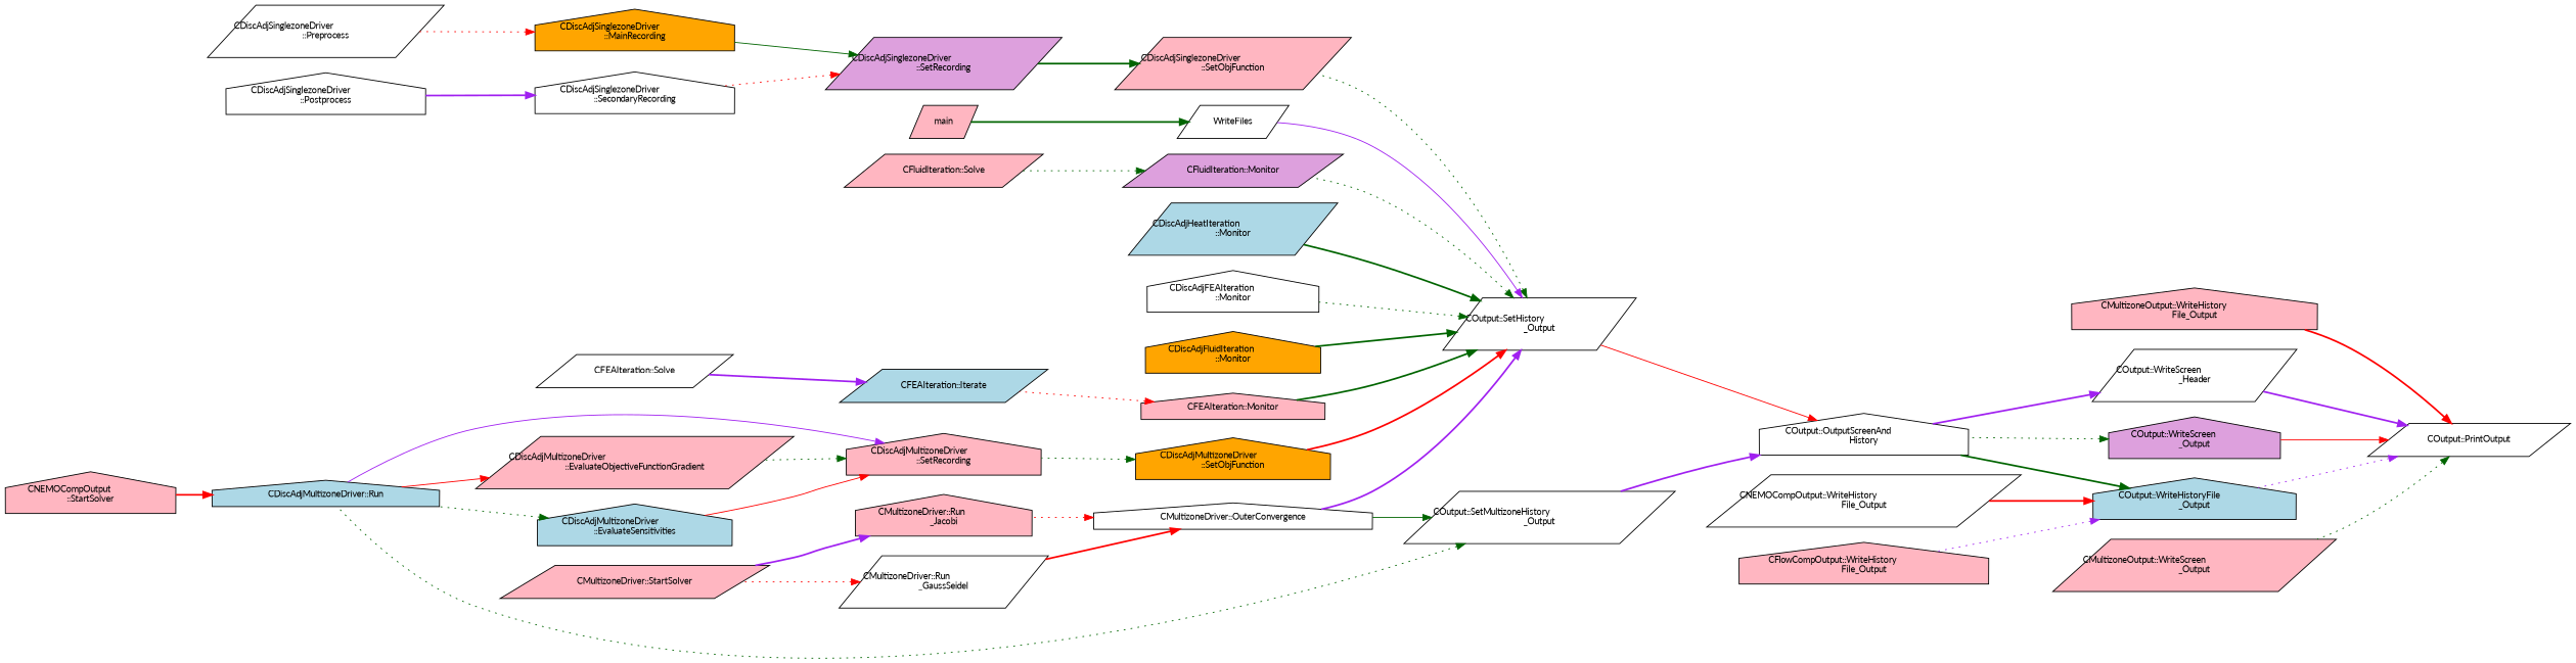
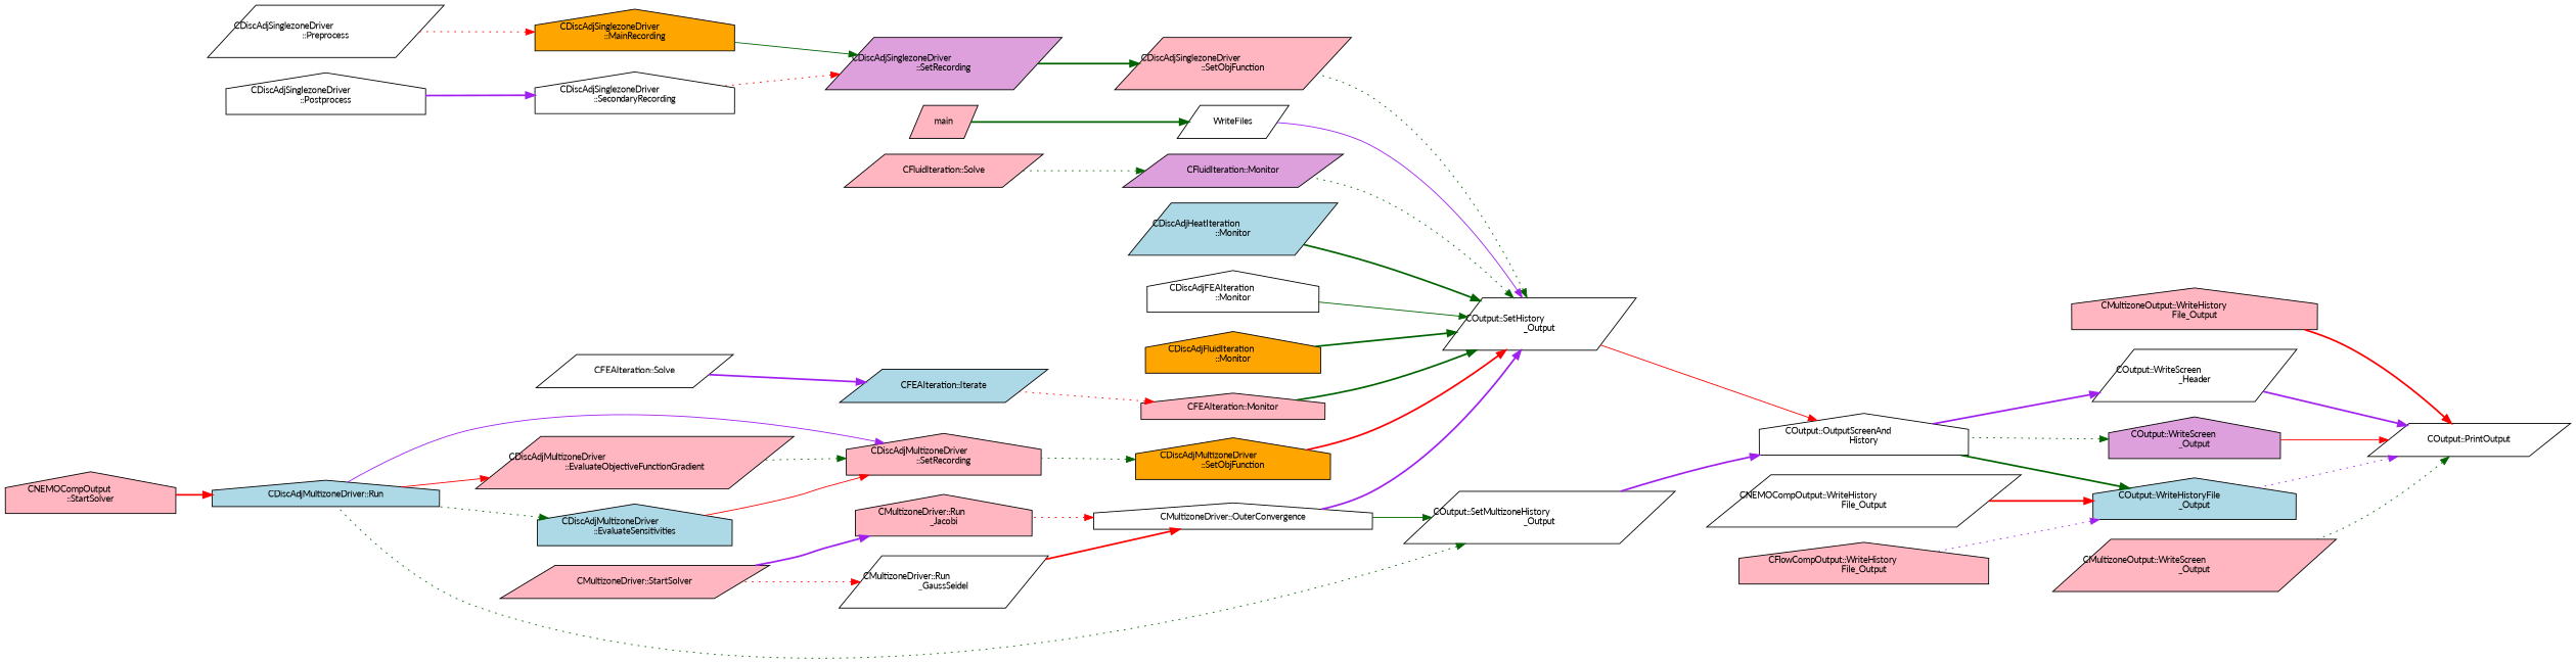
  digraph {
    fontname=Lato
    rankdir=RL
    node [color=black fillcolor=white fontname=Lato fontsize=10 shape=parallelogram style=filled]
    edge [color=darkgreen dir=back fontname=Lato fontsize=10 labelfontname=Helvetica labelfontsize=10 style=bold]
    n1 [fontcolor=black height=0.2 label="COutput::PrintOutput" width=0.4]
    n2 [fillcolor=lightpink height=0.2 label="CMultizoneOutput::WriteHistory\lFile_Output" shape=house width=0.4]
    n3 [fillcolor=lightblue height=0.2 label="COutput::WriteHistoryFile\l_Output" shape=house width=0.4]
    n4 [height=0.2 label="COutput::WriteScreen\l_Header" width=0.4]
    n5 [fillcolor=lightpink height=0.2 label="CMultizoneOutput::WriteScreen\l_Output" width=0.4]
    n6 [fillcolor=plum height=0.2 label="COutput::WriteScreen\l_Output" shape=house width=0.4]
    n7 [height=0.2 label="COutput::OutputScreenAnd\lHistory" shape=house width=0.4]
    n8 [fillcolor=lightpink height=0.2 label="CFlowCompOutput::WriteHistory\lFile_Output" shape=house width=0.4]
    n9 [height=0.2 label="CNEMOCompOutput::WriteHistory\lFile_Output" width=0.4]
    n10 [height=0.2 label="COutput::SetHistory\l_Output" width=0.4]
    n11 [height=0.2 label="COutput::SetMultizoneHistory\l_Output" width=0.4]
    n12 [fillcolor=plum height=0.2 label="CFluidIteration::Monitor" width=0.4]
    n13 [fillcolor=lightblue height=0.2 label="CDiscAdjHeatIteration\l::Monitor" width=0.4]
    n14 [height=0.2 label="CDiscAdjFEAIteration\l::Monitor" shape=house width=0.4]
    n15 [fillcolor=orange height=0.2 label="CDiscAdjFluidIteration\l::Monitor" shape=house width=0.4]
    n16 [fillcolor=lightpink height=0.2 label="CFEAIteration::Monitor" shape=house width=0.4]
    n17 [height=0.2 label="CMultizoneDriver::OuterConvergence" shape=house width=0.4]
    n18 [fillcolor=lightpink height=0.2 label="CDiscAdjSinglezoneDriver\l::SetObjFunction" width=0.4]
    n19 [fillcolor=orange height=0.2 label="CDiscAdjMultizoneDriver\l::SetObjFunction" shape=house width=0.4]
    n20 [height=0.2 label=WriteFiles width=0.4]
    n21 [fillcolor=lightblue height=0.2 label="CDiscAdjMultizoneDriver::Run" shape=house width=0.4]
    n22 [fillcolor=lightpink height=0.2 label="CFluidIteration::Solve" width=0.4]
    n23 [fillcolor=lightblue height=0.2 label="CFEAIteration::Iterate" width=0.4]
    n24 [height=0.2 label="CMultizoneDriver::Run\l_GaussSeidel" width=0.4]
    n25 [fillcolor=lightpink height=0.2 label="CMultizoneDriver::Run\l_Jacobi" shape=house width=0.4]
    n26 [fillcolor=plum height=0.2 label="CDiscAdjSinglezoneDriver\l::SetRecording" width=0.4]
    n27 [fillcolor=lightpink height=0.2 label="CDiscAdjMultizoneDriver\l::SetRecording" shape=house width=0.4]
    n28 [fillcolor=lightpink height=0.2 label=main width=0.4]
    n29 [height=0.2 label="CFEAIteration::Solve" width=0.4]
    n30 [fillcolor=lightpink height=0.2 label="CMultizoneDriver::StartSolver" width=0.4]
    n31 [fillcolor=orange height=0.2 label="CDiscAdjSinglezoneDriver\l::MainRecording" shape=house width=0.4]
    n32 [height=0.2 label="CDiscAdjSinglezoneDriver\l::SecondaryRecording" shape=house width=0.4]
    n33 [height=0.2 label="CDiscAdjSinglezoneDriver\l::Preprocess" width=0.4]
    n34 [height=0.2 label="CDiscAdjSinglezoneDriver\l::Postprocess" shape=house width=0.4]
    n35 [fillcolor=lightpink height=0.2 label="CDiscAdjMultizoneDriver\l::EvaluateObjectiveFunctionGradient" width=0.4]
    n36 [fillcolor=lightblue height=0.2 label="CDiscAdjMultizoneDriver\l::EvaluateSensitivities" shape=house width=0.4]
    n37 [fillcolor=lightpink height=0.2 label="CNEMOCompOutput\l::StartSolver" shape=house width=0.4]
    n1 -> n2 [color=red]
    n1 -> n3 [color=purple style=dotted]
    n1 -> n4 [color=purple]
    n1 -> n5 [style=dotted]
    n1 -> n6 [color=red style=solid]
    n3 -> n7
    n3 -> n8 [color=purple style=dotted]
    n3 -> n9 [color=red]
    n4 -> n7 [color=purple]
    n6 -> n7 [style=dotted]
    n7 -> n10 [color=red style=solid]
    n7 -> n11 [color=purple]
    n10 -> n12 [style=dotted]
    n10 -> n13
-   n10 -> n14 [style=dotted]
+   n10 -> n14 [style=solid]
    n10 -> n15
    n10 -> n16
    n10 -> n17 [color=purple]
    n10 -> n18 [style=dotted]
    n10 -> n19 [color=red]
    n10 -> n20 [color=purple style=solid]
    n11 -> n17 [style=solid]
    n11 -> n21 [style=dotted]
    n12 -> n22 [style=dotted]
    n16 -> n23 [color=red style=dotted]
    n17 -> n24 [color=red]
    n17 -> n25 [color=red style=dotted]
    n18 -> n26
    n19 -> n27 [style=dotted]
    n20 -> n28
    n21 -> n37 [color=red]
    n23 -> n29 [color=purple]
    n24 -> n30 [color=red style=dotted]
    n25 -> n30 [color=purple]
    n26 -> n31 [style=solid]
    n26 -> n32 [color=red style=dotted]
    n27 -> n21 [color=purple style=solid]
    n27 -> n35 [style=dotted]
    n27 -> n36 [color=red style=solid]
    n31 -> n33 [color=red style=dotted]
    n32 -> n34 [color=purple]
    n35 -> n21 [color=red style=solid]
    n36 -> n21 [style=dotted]
  }
